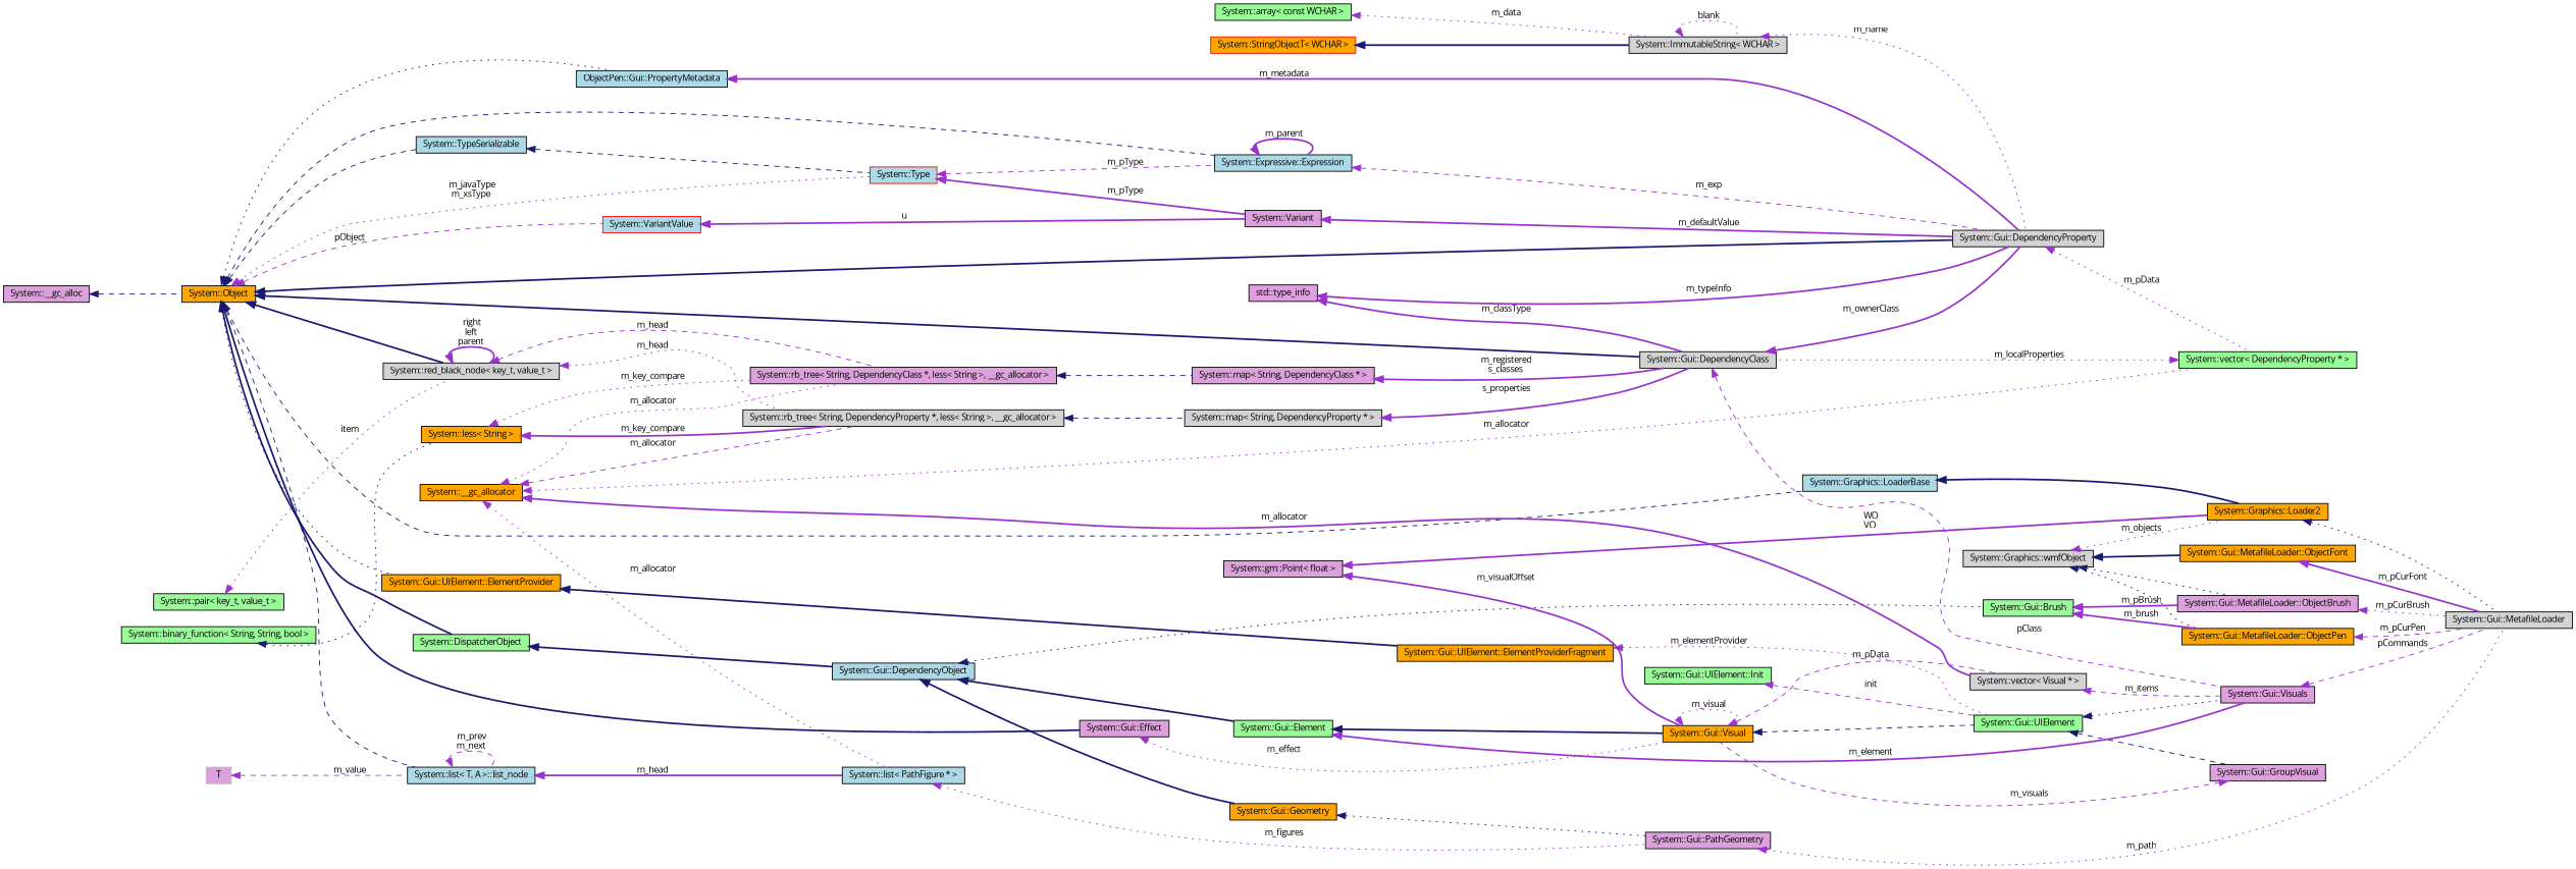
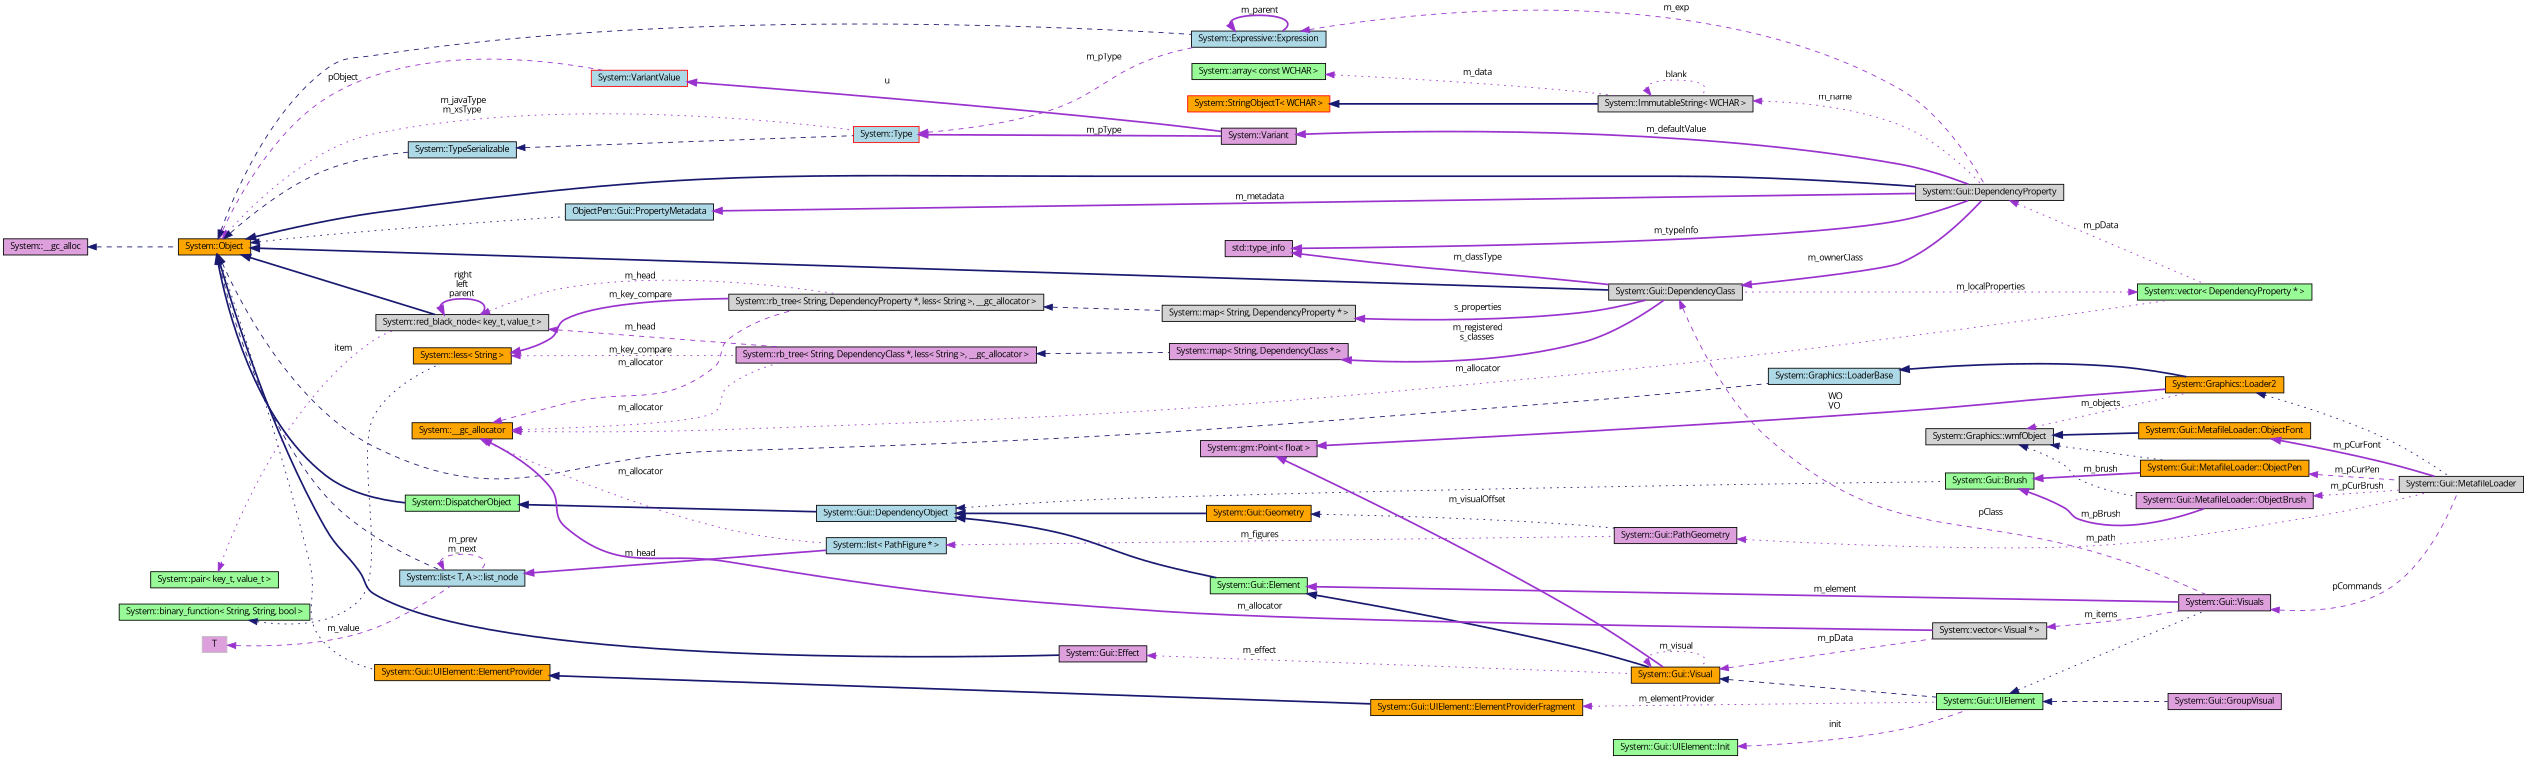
  digraph {
    fontname="Open Sans"
    rankdir=LR
    node [color=black fillcolor=plum fontname="Open Sans" fontsize=10 shape=record style=filled]
    edge [color=darkorchid3 dir=back fontname="Open Sans" fontsize=10 labelfontname=Helvetica labelfontsize=10 style=bold]
    n1 [fillcolor=lightgrey fontcolor=black height=0.2 label="System::Gui::MetafileLoader" width=0.4]
    n2 [fillcolor=orange height=0.2 label="System::Graphics::Loader2" width=0.4]
    n3 [fillcolor=lightblue height=0.2 label="System::Graphics::LoaderBase" width=0.4]
    n4 [fillcolor=orange height=0.2 label="System::Object" width=0.4]
    n5 [fillcolor=palegreen height=0.2 label="System::DispatcherObject" width=0.4]
    n6 [fillcolor=lightblue height=0.2 label="System::list\< T, A \>::list_node" width=0.4]
    n7 [height=0.2 label="System::Gui::Effect" width=0.4]
    n8 [fillcolor=orange height=0.2 label="System::Gui::UIElement::ElementProvider" width=0.4]
    n9 [fillcolor=lightgrey height=0.2 label="System::Gui::DependencyClass" width=0.4]
    n10 [fillcolor=lightgrey height=0.2 label="System::red_black_node\< key_t, value_t \>" width=0.4]
    n11 [fillcolor=lightgrey height=0.2 label="System::Gui::DependencyProperty" width=0.4]
    n12 [fillcolor=lightblue height=0.2 label="ObjectPen::Gui::PropertyMetadata" width=0.4]
    n13 [color=red fillcolor=lightblue height=0.2 label="System::Type" width=0.4]
    n14 [fillcolor=lightblue height=0.2 label="System::TypeSerializable" width=0.4]
    n15 [color=red fillcolor=lightblue height=0.2 label="System::VariantValue" width=0.4]
    n16 [fillcolor=lightblue height=0.2 label="System::Expressive::Expression" width=0.4]
    n17 [fillcolor=lightblue height=0.2 label="System::Gui::DependencyObject" width=0.4]
    n18 [fillcolor=lightblue height=0.2 label="System::list\< PathFigure * \>" width=0.4]
    n19 [fillcolor=orange height=0.2 label="System::Gui::Visual" width=0.4]
    n20 [fillcolor=orange height=0.2 label="System::Gui::UIElement::ElementProviderFragment" width=0.4]
    n21 [height=0.2 label="System::Gui::Visuals" width=0.4]
    n22 [height=0.2 label="System::rb_tree\< String, DependencyClass *, less\< String \>, __gc_allocator \>" width=0.4]
    n23 [fillcolor=lightgrey height=0.2 label="System::rb_tree\< String, DependencyProperty *, less\< String \>, __gc_allocator \>" width=0.4]
    n24 [fillcolor=palegreen height=0.2 label="System::vector\< DependencyProperty * \>" width=0.4]
    n25 [height=0.2 label="System::Variant" width=0.4]
    n26 [height=0.2 label="System::__gc_alloc" width=0.4]
    n27 [height=0.2 label="System::gm::Point\< float \>" width=0.4]
    n28 [fillcolor=lightgrey height=0.2 label="System::vector\< Visual * \>" width=0.4]
    n29 [fillcolor=palegreen height=0.2 label="System::Gui::UIElement" width=0.4]
    n30 [fillcolor=lightgrey height=0.2 label="System::Graphics::wmfObject" width=0.4]
    n31 [fillcolor=orange height=0.2 label="System::Gui::MetafileLoader::ObjectPen" width=0.4]
    n32 [height=0.2 label="System::Gui::MetafileLoader::ObjectBrush" width=0.4]
    n33 [fillcolor=orange height=0.2 label="System::Gui::MetafileLoader::ObjectFont" width=0.4]
    n34 [fillcolor=palegreen height=0.2 label="System::Gui::Brush" width=0.4]
    n35 [fillcolor=orange height=0.2 label="System::Gui::Geometry" width=0.4]
    n36 [fillcolor=palegreen height=0.2 label="System::Gui::Element" width=0.4]
    n37 [height=0.2 label="System::Gui::PathGeometry" width=0.4]
    n38 [fillcolor=orange height=0.2 label="System::__gc_allocator" width=0.4]
    n39 [height=0.2 label="System::map\< String, DependencyClass * \>" width=0.4]
    n40 [fillcolor=lightgrey height=0.2 label="System::map\< String, DependencyProperty * \>" width=0.4]
    n41 [color=grey75 height=0.2 label=T width=0.4]
    n42 [height=0.2 label="System::Gui::GroupVisual" width=0.4]
    n43 [fillcolor=palegreen height=0.2 label="System::Gui::UIElement::Init" width=0.4]
    n44 [fillcolor=orange height=0.2 label="System::less\< String \>" width=0.4]
    n45 [fillcolor=palegreen height=0.2 label="System::binary_function\< String, String, bool \>" width=0.4]
    n46 [fillcolor=palegreen height=0.2 label="System::pair\< key_t, value_t \>" width=0.4]
    n47 [height=0.2 label="std::type_info" width=0.4]
    n48 [fillcolor=lightgrey height=0.2 label="System::ImmutableString\< WCHAR \>" width=0.4]
    n49 [color=red fillcolor=orange height=0.2 label="System::StringObjectT\< WCHAR \>" width=0.4]
    n50 [fillcolor=palegreen height=0.2 label="System::array\< const WCHAR \>" width=0.4]
    n2 -> n1 [color=midnightblue style=dotted]
    n3 -> n2 [color=midnightblue]
    n4 -> n3 [color=midnightblue style=dashed]
    n4 -> n5 [color=midnightblue]
    n4 -> n6 [color=midnightblue style=dashed]
    n4 -> n7 [color=midnightblue]
    n4 -> n8 [color=midnightblue style=dotted]
    n4 -> n9 [color=midnightblue]
    n4 -> n10 [color=midnightblue]
    n4 -> n11 [color=midnightblue]
    n4 -> n12 [color=midnightblue style=dotted]
    n4 -> n13 [label=" m_javaType\nm_xsType" style=dotted]
    n4 -> n14 [color=midnightblue style=dashed]
    n4 -> n15 [label=" pObject" style=dashed]
    n4 -> n16 [color=midnightblue style=dashed]
    n5 -> n17 [color=midnightblue]
    n6 -> n6 [label=" m_prev\nm_next" style=dashed]
    n6 -> n18 [label=" m_head"]
    n7 -> n19 [label=" m_effect" style=dotted]
    n8 -> n20 [color=midnightblue]
    n9 -> n11 [label=" m_ownerClass"]
    n9 -> n21 [label=" pClass" style=dashed]
    n10 -> n10 [label=" right\nleft\nparent"]
    n10 -> n22 [label=" m_head" style=dashed]
    n10 -> n23 [label=" m_head" style=dotted]
    n11 -> n24 [label=" m_pData" style=dotted]
    n12 -> n11 [label=" m_metadata"]
    n13 -> n16 [label=" m_pType" style=dashed]
    n13 -> n25 [label=" m_pType"]
    n14 -> n13 [color=midnightblue style=dashed]
    n15 -> n25 [label=" u"]
    n16 -> n11 [label=" m_exp" style=dashed]
    n16 -> n16 [label=" m_parent"]
    n17 -> n34 [color=midnightblue style=dotted]
    n17 -> n35 [color=midnightblue]
    n17 -> n36 [color=midnightblue]
    n18 -> n37 [label=" m_figures" style=dotted]
    n19 -> n19 [label=" m_visual" style=dotted]
    n19 -> n28 [label=" m_pData" style=dashed]
    n19 -> n29 [color=midnightblue style=dashed]
    n20 -> n29 [label=" m_elementProvider" style=dotted]
    n21 -> n1 [label=" pCommands" style=dashed]
    n22 -> n39 [color=midnightblue style=dashed]
    n23 -> n40 [color=midnightblue style=dashed]
    n24 -> n9 [label=" m_localProperties" style=dotted]
    n25 -> n11 [label=" m_defaultValue"]
    n26 -> n4 [color=midnightblue style=dashed]
    n27 -> n2 [label=" WO\nVO"]
    n27 -> n19 [label=" m_visualOffset"]
    n28 -> n21 [label=" m_items" style=dashed]
    n29 -> n21 [color=midnightblue style=dotted]
    n29 -> n42 [color=midnightblue style=dashed]
    n30 -> n2 [label=" m_objects" style=dotted]
    n30 -> n31 [color=midnightblue style=dotted]
    n30 -> n32 [color=midnightblue style=dotted]
    n30 -> n33 [color=midnightblue]
    n31 -> n1 [label=" m_pCurPen" style=dashed]
    n32 -> n1 [label=" m_pCurBrush" style=dotted]
    n33 -> n1 [label=" m_pCurFont"]
    n34 -> n31 [label=" m_brush"]
    n34 -> n32 [label=" m_pBrush"]
    n35 -> n37 [color=midnightblue style=dotted]
    n36 -> n19 [color=midnightblue]
    n36 -> n21 [label=" m_element"]
    n37 -> n1 [label=" m_path" style=dotted]
    n38 -> n18 [label=" m_allocator" style=dotted]
    n38 -> n22 [label=" m_allocator" style=dotted]
    n38 -> n23 [label=" m_allocator" style=dashed]
    n38 -> n24 [label=" m_allocator" style=dotted]
    n38 -> n28 [label=" m_allocator"]
    n39 -> n9 [label=" m_registered\ns_classes"]
    n40 -> n9 [label=" s_properties"]
    n41 -> n6 [label=" m_value" style=dashed]
-   n42 -> n19 [label=" m_visuals" style=dashed]
    n43 -> n29 [label=" init" style=dashed]
    n44 -> n22 [label=" m_key_compare" style=dotted]
    n44 -> n23 [label=" m_key_compare"]
    n45 -> n44 [color=midnightblue style=dotted]
    n46 -> n10 [label=" item" style=dotted]
    n47 -> n9 [label=" m_classType"]
    n47 -> n11 [label=" m_typeInfo"]
    n48 -> n11 [label=" m_name" style=dotted]
    n48 -> n48 [label=" blank" style=dotted]
    n49 -> n48 [color=midnightblue]
    n50 -> n48 [label=" m_data" style=dotted]
  }
